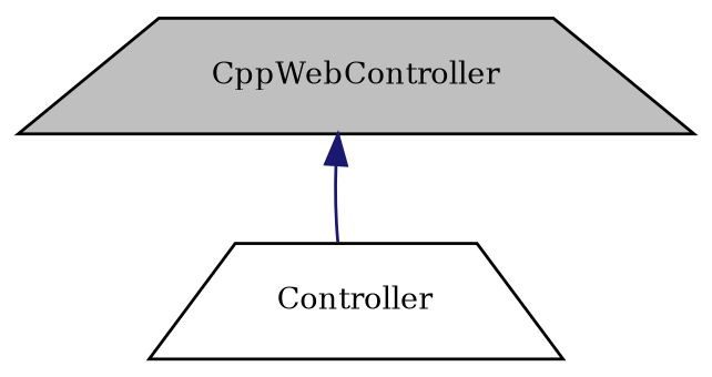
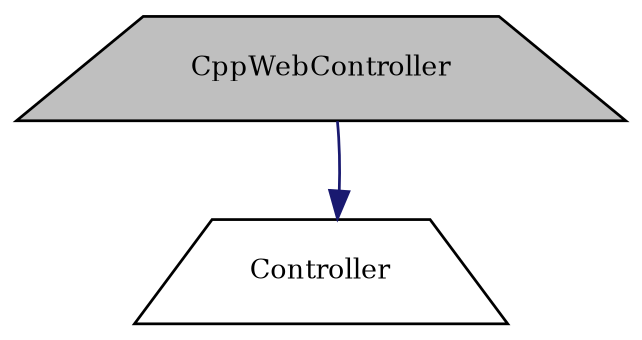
  digraph {
    fontname="DejaVu Serif"
    node [color=black fontname="DejaVu Serif" fontsize=10 shape=trapezium style=filled]
    n1 [fillcolor=grey75 fontcolor=black height=0.2 label=CppWebController width=0.4]
    n2 [fillcolor=white height=0.2 label=Controller width=0.4]
-   n1 -> n2 [color=midnightblue dir=back fontname="DejaVu Serif" fontsize=10 labelfontname=Helvetica labelfontsize=10 style=solid]
+   n2 -> n1 [color=midnightblue dir=back fontname="DejaVu Serif" fontsize=10 labelfontname=Helvetica labelfontsize=10 style=solid]
  }
